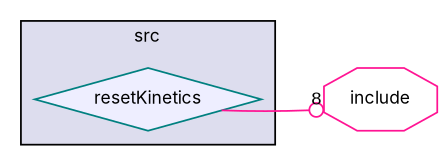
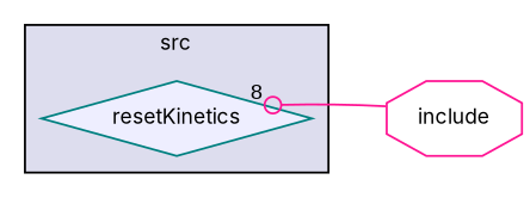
  digraph {
    compound=true
    rankdir=LR
    fontname=Inter
    node [fontname=Inter fontsize=10 style=filled]
    n1 [fillcolor="#eeeeff" label=resetKinetics pencolor=black shape=diamond color=teal]
    n2 [color=deeppink fillcolor=white label=include shape=octagon]
    subgraph cluster_1 {
      bgcolor="#ddddee"
      fontsize=10
      label=src
      pencolor=black
      n1
    }
-   n1 -> n2 [headlabel=8 labeldistance=1.5 labelfontname=Helvetica labelfontsize=10 color=deeppink arrowhead=odot fontname=Inter]
+   n2 -> n1 [headlabel=8 labeldistance=1.5 labelfontname=Helvetica labelfontsize=10 color=deeppink arrowhead=odot fontname=Inter]
  }
